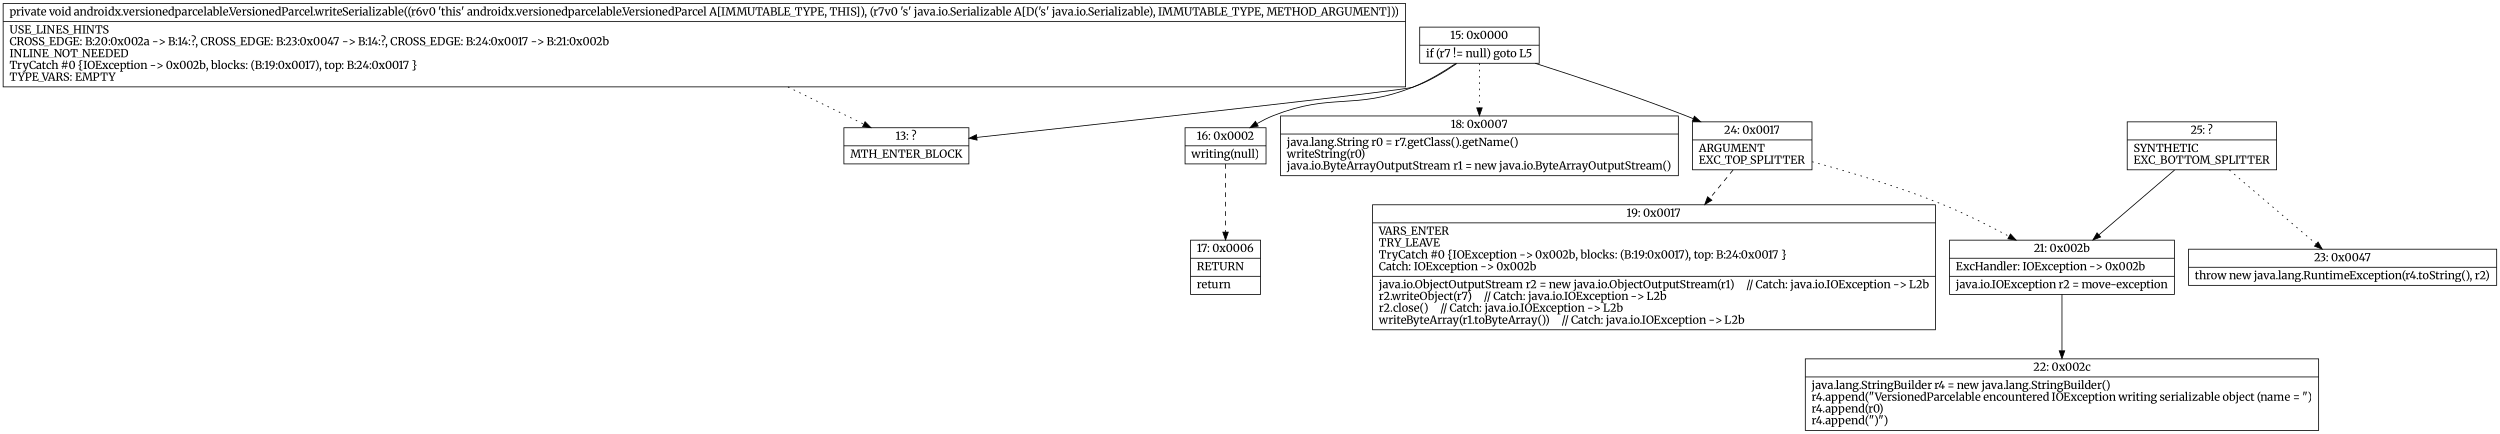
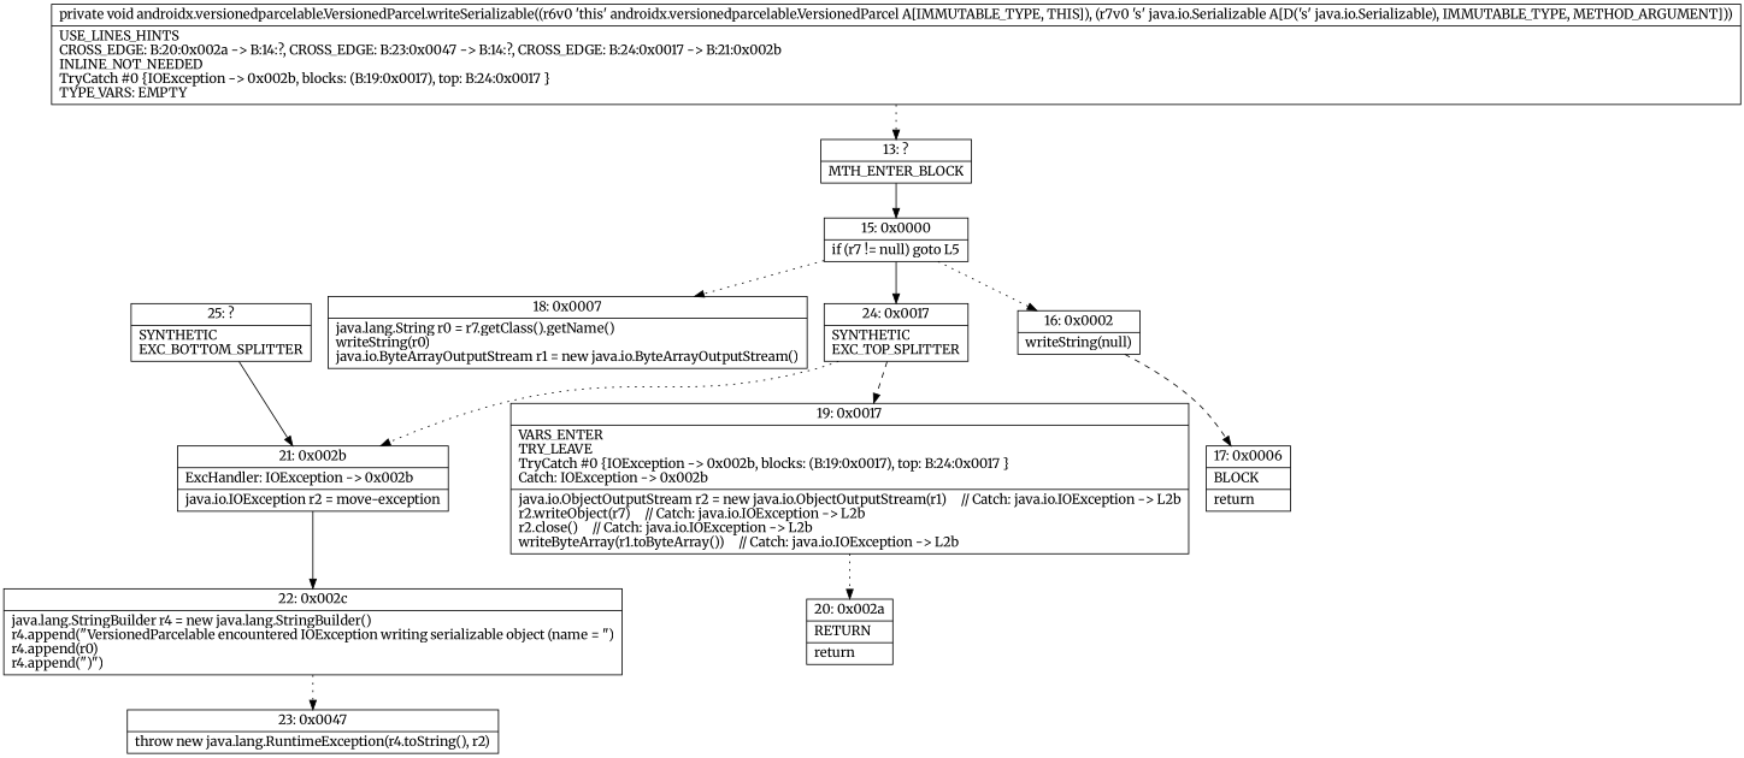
  digraph {
    fontname=Merriweather
    node [fontname=Merriweather shape=record]
    edge [fontname=Merriweather style=dotted]
    n1 [label="{13\:\ ?|MTH_ENTER_BLOCK\l}"]
    n2 [label="{15\:\ 0x0000|if (r7 != null) goto L5\l}"]
-   n3 [label="{16\:\ 0x0002|writing(null)\l}"]
+   n3 [label="{16\:\ 0x0002|writeString(null)\l}"]
    n4 [label="{18\:\ 0x0007|java.lang.String r0 = r7.getClass().getName()\lwriteString(r0)\ljava.io.ByteArrayOutputStream r1 = new java.io.ByteArrayOutputStream()\l}"]
-   n5 [label="{24\:\ 0x0017|ARGUMENT\lEXC_TOP_SPLITTER\l}"]
-   n6 [label="{17\:\ 0x0006|RETURN\l|return\l}"]
+   n5 [label="{24\:\ 0x0017|SYNTHETIC\lEXC_TOP_SPLITTER\l}"]
+   n6 [label="{17\:\ 0x0006|BLOCK\l|return\l}"]
    n7 [label="{19\:\ 0x0017|VARS_ENTER\lTRY_LEAVE\lTryCatch #0 \{IOException \-\> 0x002b, blocks: (B:19:0x0017), top: B:24:0x0017 \}\lCatch: IOException \-\> 0x002b\l|java.io.ObjectOutputStream r2 = new java.io.ObjectOutputStream(r1)     \/\/ Catch: java.io.IOException \-\> L2b\lr2.writeObject(r7)     \/\/ Catch: java.io.IOException \-\> L2b\lr2.close()     \/\/ Catch: java.io.IOException \-\> L2b\lwriteByteArray(r1.toByteArray())     \/\/ Catch: java.io.IOException \-\> L2b\l}"]
    n8 [label="{21\:\ 0x002b|ExcHandler: IOException \-\> 0x002b\l|java.io.IOException r2 = move\-exception\l}"]
+   n9 [label="{20\:\ 0x002a|RETURN\l|return\l}"]
    n10 [label="{22\:\ 0x002c|java.lang.StringBuilder r4 = new java.lang.StringBuilder()\lr4.append(\"VersionedParcelable encountered IOException writing serializable object (name = \")\lr4.append(r0)\lr4.append(\")\")\l}"]
    n11 [label="{25\:\ ?|SYNTHETIC\lEXC_BOTTOM_SPLITTER\l}"]
    n12 [label="{23\:\ 0x0047|throw new java.lang.RuntimeException(r4.toString(), r2)\l}"]
    n13 [label="{private void androidx.versionedparcelable.VersionedParcel.writeSerializable((r6v0 'this' androidx.versionedparcelable.VersionedParcel A[IMMUTABLE_TYPE, THIS]), (r7v0 's' java.io.Serializable A[D('s' java.io.Serializable), IMMUTABLE_TYPE, METHOD_ARGUMENT]))  | USE_LINES_HINTS\lCROSS_EDGE: B:20:0x002a \-\> B:14:?, CROSS_EDGE: B:23:0x0047 \-\> B:14:?, CROSS_EDGE: B:24:0x0017 \-\> B:21:0x002b\lINLINE_NOT_NEEDED\lTryCatch #0 \{IOException \-\> 0x002b, blocks: (B:19:0x0017), top: B:24:0x0017 \}\lTYPE_VARS: EMPTY\l}"]
-   n2 -> n1 [style=solid]
-   n2 -> n3 [style=solid]
+   n1 -> n2 [style=solid]
+   n2 -> n3
    n2 -> n4
    n2 -> n5 [style=solid]
    n3 -> n6 [style=dashed]
    n5 -> n7 [style=dashed]
    n5 -> n8
+   n7 -> n9
    n8 -> n10 [style=solid]
-   n11 -> n12
+   n10 -> n12
    n11 -> n8 [style=solid]
    n13 -> n1
  }
